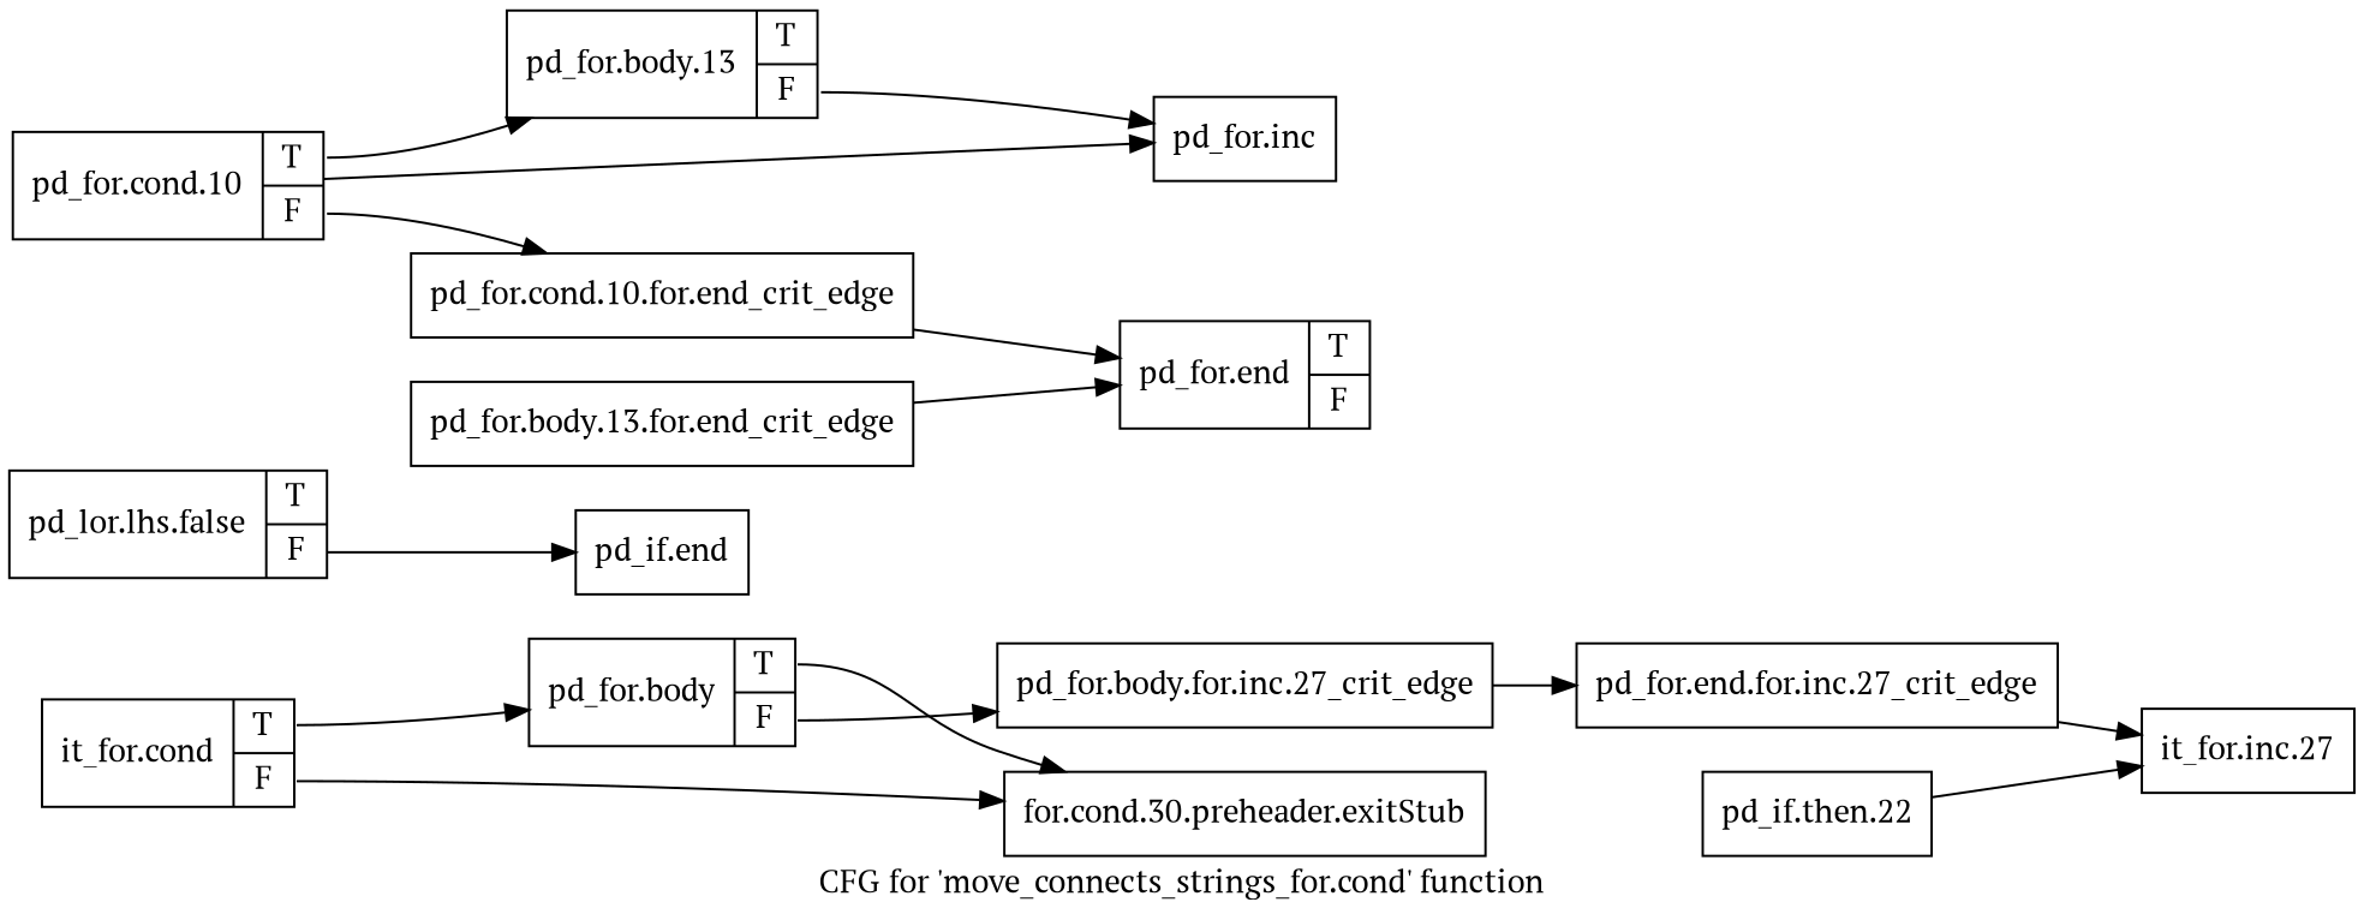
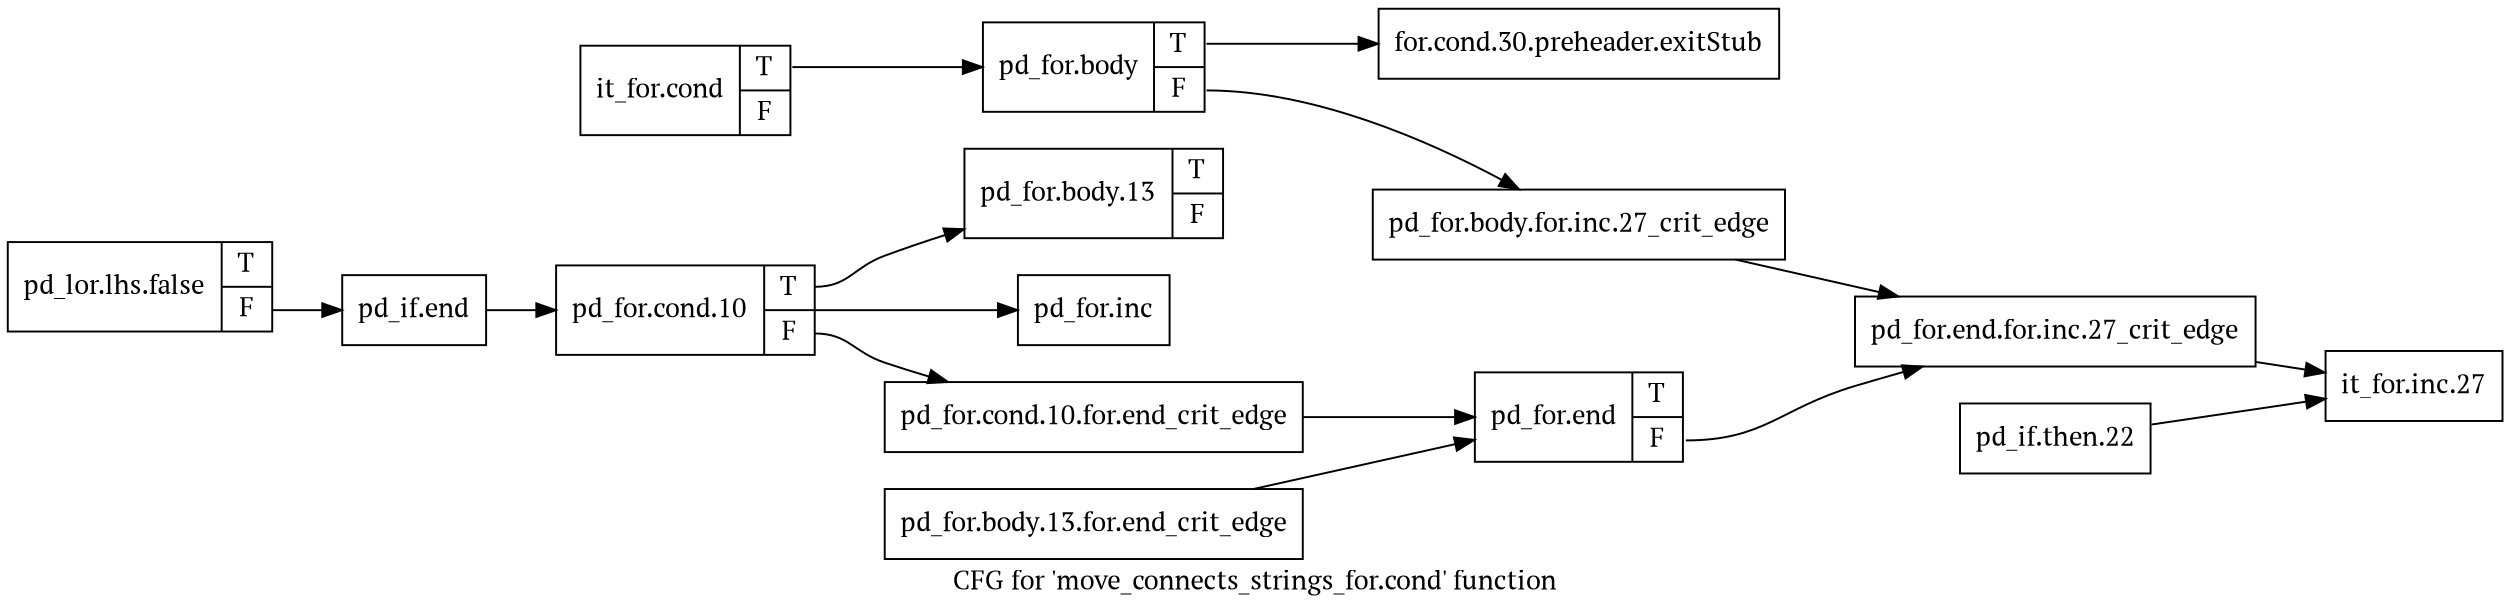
  digraph {
    fontname="PT Serif"
    label="CFG for 'move_connects_strings_for.cond' function"
    rankdir=LR
    node [fontname="PT Serif" shape=record]
    edge [fontname="PT Serif"]
    n1 [label="{it_for.cond|{<s0>T|<s1>F}}"]
    n2 [label="{for.cond.30.preheader.exitStub}"]
    n3 [label="{pd_for.body|{<s0>T|<s1>F}}"]
    n4 [label="{pd_for.body.for.inc.27_crit_edge}"]
    n5 [label="{pd_lor.lhs.false|{<s0>T|<s1>F}}"]
    n6 [label="{pd_if.end}"]
    n7 [label="{pd_for.end.for.inc.27_crit_edge}"]
    n8 [label="{pd_for.cond.10|{<s0>T|<s1>F}}"]
    n9 [label="{it_for.inc.27}"]
    n10 [label="{pd_for.body.13|{<s0>T|<s1>F}}"]
    n11 [label="{pd_for.cond.10.for.end_crit_edge}"]
    n12 [label="{pd_for.inc}"]
    n13 [label="{pd_for.end|{<s0>T|<s1>F}}"]
    n14 [label="{pd_for.body.13.for.end_crit_edge}"]
    n15 [label="{pd_if.then.22}"]
-   n1 -> n2 [tailport=s1]
    n1 -> n3 [tailport=s0]
    n3 -> n2 [tailport=s0]
    n3 -> n4 [tailport=s1]
    n4 -> n7
    n5 -> n6 [tailport=s1]
+   n6 -> n8
    n7 -> n9
    n8 -> n10 [tailport=s0]
    n8 -> n11 [tailport=s1]
    n8 -> n12
-   n10 -> n12 [tailport=s1]
    n11 -> n13
+   n13 -> n7 [tailport=s1]
    n14 -> n13
    n15 -> n9
  }
